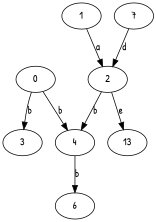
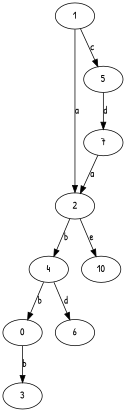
  strict digraph {
    fontname="Patrick Hand"
    node [fontname="Patrick Hand"]
    edge [fontname="Patrick Hand"]
    0
    3
    4
    6
    1
    2
-   10 [label=13]
+   5
+   10
    7
    0 -> 3 [label=b]
-   0 -> 4 [label=b]
-   4 -> 6 [label=b]
+   4 -> 0 [label=b]
+   4 -> 6 [label=d]
    1 -> 2 [label=a]
+   1 -> 5 [label=c]
    2 -> 4 [label=b]
    2 -> 10 [label=e]
-   7 -> 2 [label=d]
+   5 -> 7 [label=d]
+   7 -> 2 [label=a]
  }
